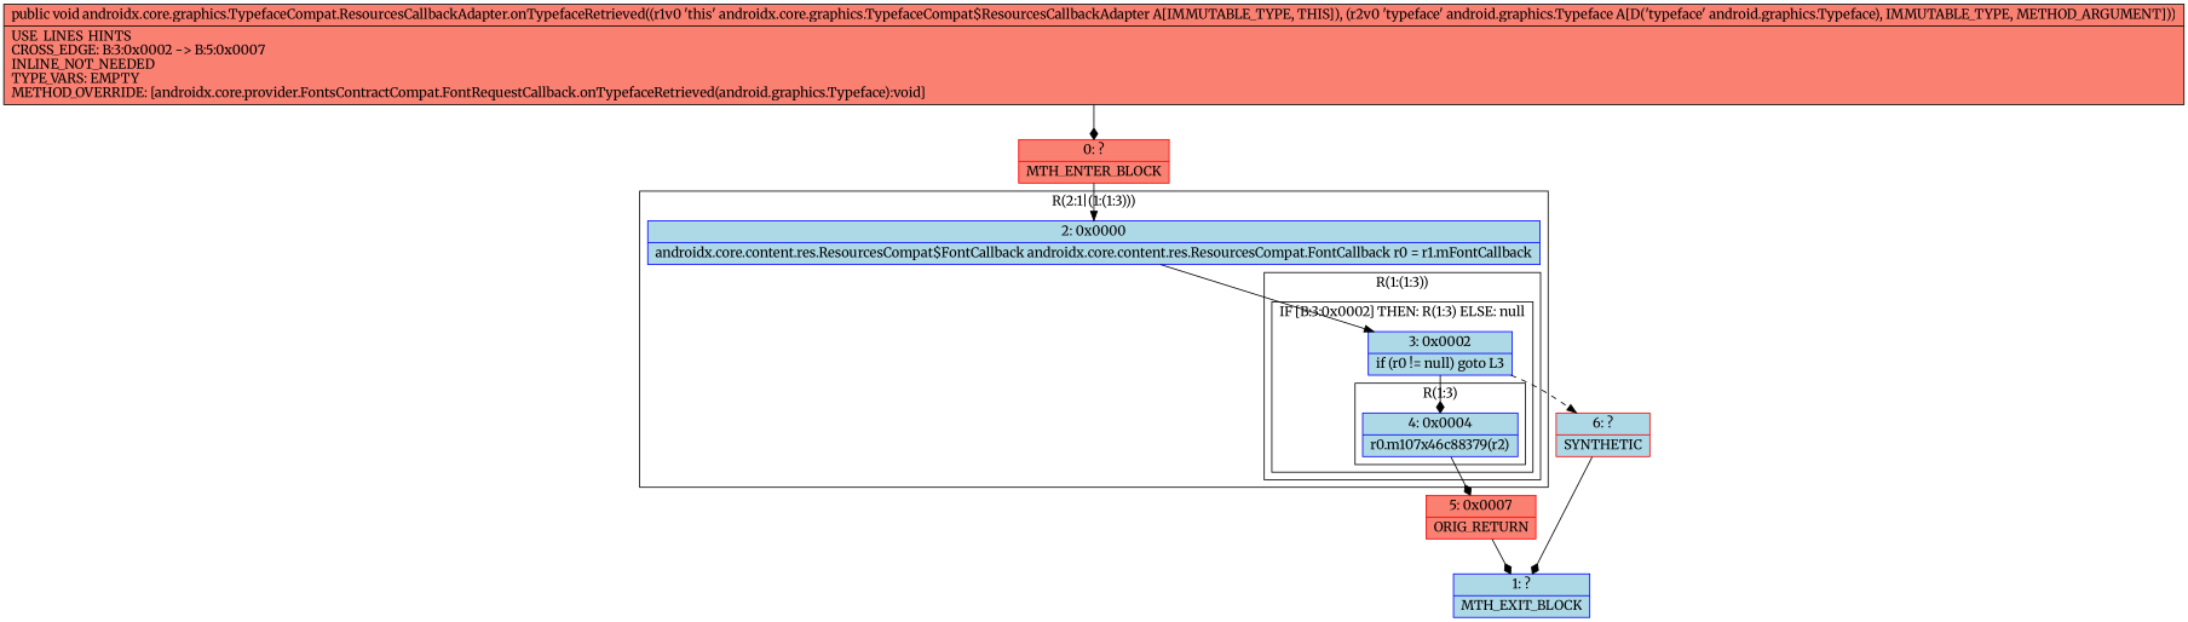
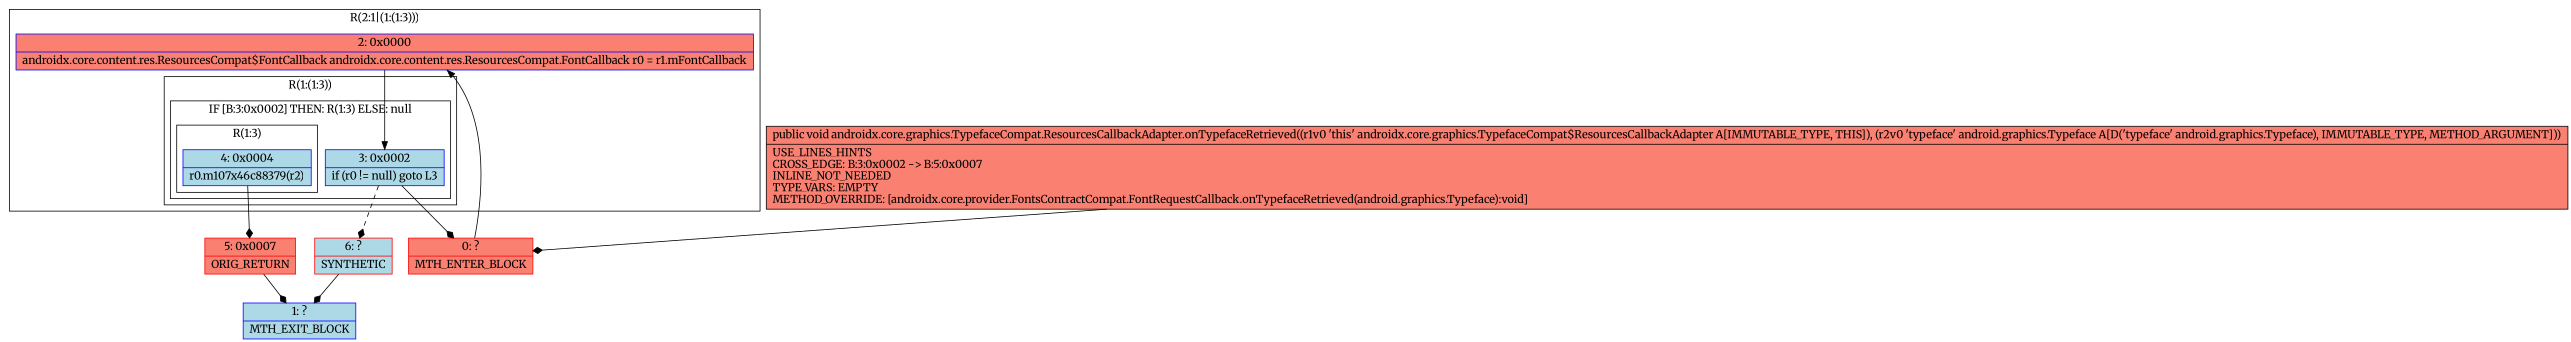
  digraph {
    fontname=Merriweather
    node [color=blue fillcolor=lightblue fontname=Merriweather shape=record style=filled]
    edge [arrowhead=diamond fontname=Merriweather]
    n1 [label="{4\:\ 0x0004|r0.m107x46c88379(r2)\l}"]
    n2 [label="{3\:\ 0x0002|if (r0 != null) goto L3\l}"]
-   n3 [label="{2\:\ 0x0000|androidx.core.content.res.ResourcesCompat$FontCallback androidx.core.content.res.ResourcesCompat.FontCallback r0 = r1.mFontCallback\l}"]
+   n3 [fillcolor=salmon label="{2\:\ 0x0000|androidx.core.content.res.ResourcesCompat$FontCallback androidx.core.content.res.ResourcesCompat.FontCallback r0 = r1.mFontCallback\l}"]
    n4 [color=red fillcolor=salmon label="{5\:\ 0x0007|ORIG_RETURN\l}"]
    n5 [color=red label="{6\:\ ?|SYNTHETIC\l}"]
    n6 [label="{1\:\ ?|MTH_EXIT_BLOCK\l}"]
    n7 [color=red fillcolor=salmon label="{0\:\ ?|MTH_ENTER_BLOCK\l}"]
    n8 [fillcolor=salmon label="{public void androidx.core.graphics.TypefaceCompat.ResourcesCallbackAdapter.onTypefaceRetrieved((r1v0 'this' androidx.core.graphics.TypefaceCompat$ResourcesCallbackAdapter A[IMMUTABLE_TYPE, THIS]), (r2v0 'typeface' android.graphics.Typeface A[D('typeface' android.graphics.Typeface), IMMUTABLE_TYPE, METHOD_ARGUMENT]))  | USE_LINES_HINTS\lCROSS_EDGE: B:3:0x0002 \-\> B:5:0x0007\lINLINE_NOT_NEEDED\lTYPE_VARS: EMPTY\lMETHOD_OVERRIDE: [androidx.core.provider.FontsContractCompat.FontRequestCallback.onTypefaceRetrieved(android.graphics.Typeface):void]\l}" color=""]
    subgraph cluster_1 {
      label="R(2:1|(1:(1:3)))"
      n3
      subgraph cluster_2 {
        label="R(1:(1:3))"
        subgraph cluster_3 {
          label="IF [B:3:0x0002] THEN: R(1:3) ELSE: null"
          n2
          subgraph cluster_4 {
            label="R(1:3)"
            n1
          }
        }
      }
    }
    n1 -> n4
-   n2 -> n1
-   n2 -> n5 [arrowhead=normal style=dashed]
+   n2 -> n7
+   n2 -> n5 [style=dashed]
    n3 -> n2 [arrowhead=normal]
    n4 -> n6
    n5 -> n6
    n7 -> n3 [arrowhead=normal]
    n8 -> n7
  }
